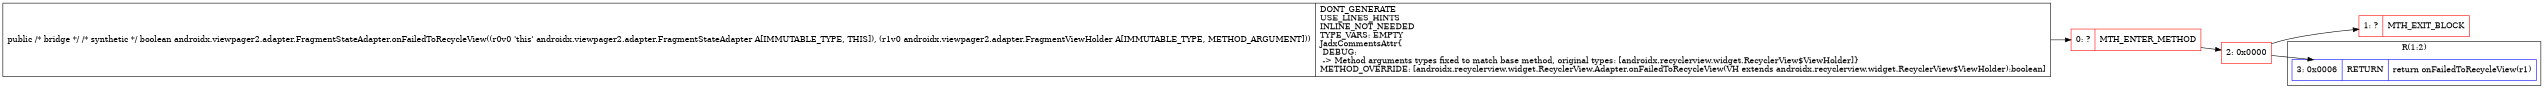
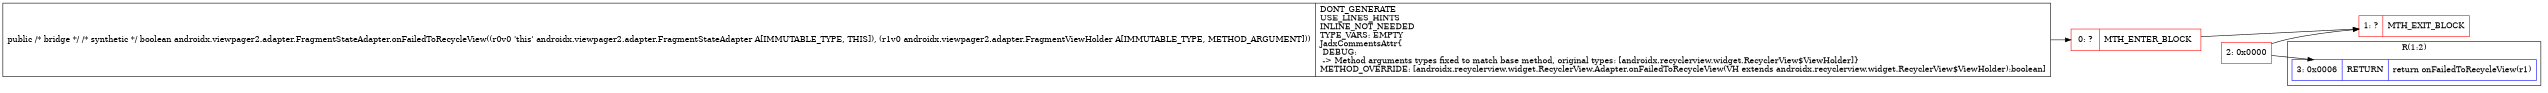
  digraph {
    rankdir=LR
    node [color=red shape=record]
    n1 [color=blue label="{3\:\ 0x0006|RETURN\l|return onFailedToRecycleView(r1)\l}"]
    n2 [label="{1\:\ ?|MTH_EXIT_BLOCK\l}"]
-   n3 [label="{0\:\ ?|MTH_ENTER_METHOD\l}"]
+   n3 [label="{0\:\ ?|MTH_ENTER_BLOCK\l}"]
    n4 [label="{2\:\ 0x0000}"]
    n5 [label="{public \/* bridge *\/ \/* synthetic *\/ boolean androidx.viewpager2.adapter.FragmentStateAdapter.onFailedToRecycleView((r0v0 'this' androidx.viewpager2.adapter.FragmentStateAdapter A[IMMUTABLE_TYPE, THIS]), (r1v0 androidx.viewpager2.adapter.FragmentViewHolder A[IMMUTABLE_TYPE, METHOD_ARGUMENT]))  | DONT_GENERATE\lUSE_LINES_HINTS\lINLINE_NOT_NEEDED\lTYPE_VARS: EMPTY\lJadxCommentsAttr\{\l DEBUG: \l \-\> Method arguments types fixed to match base method, original types: [androidx.recyclerview.widget.RecyclerView$ViewHolder]\}\lMETHOD_OVERRIDE: [androidx.recyclerview.widget.RecyclerView.Adapter.onFailedToRecycleView(VH extends androidx.recyclerview.widget.RecyclerView$ViewHolder):boolean]\l}" color=""]
    subgraph cluster_1 {
      label="R(1:2)"
      n1
    }
-   n3 -> n4
+   n3 -> n2
    n4 -> n1
    n4 -> n2
    n5 -> n3
  }
